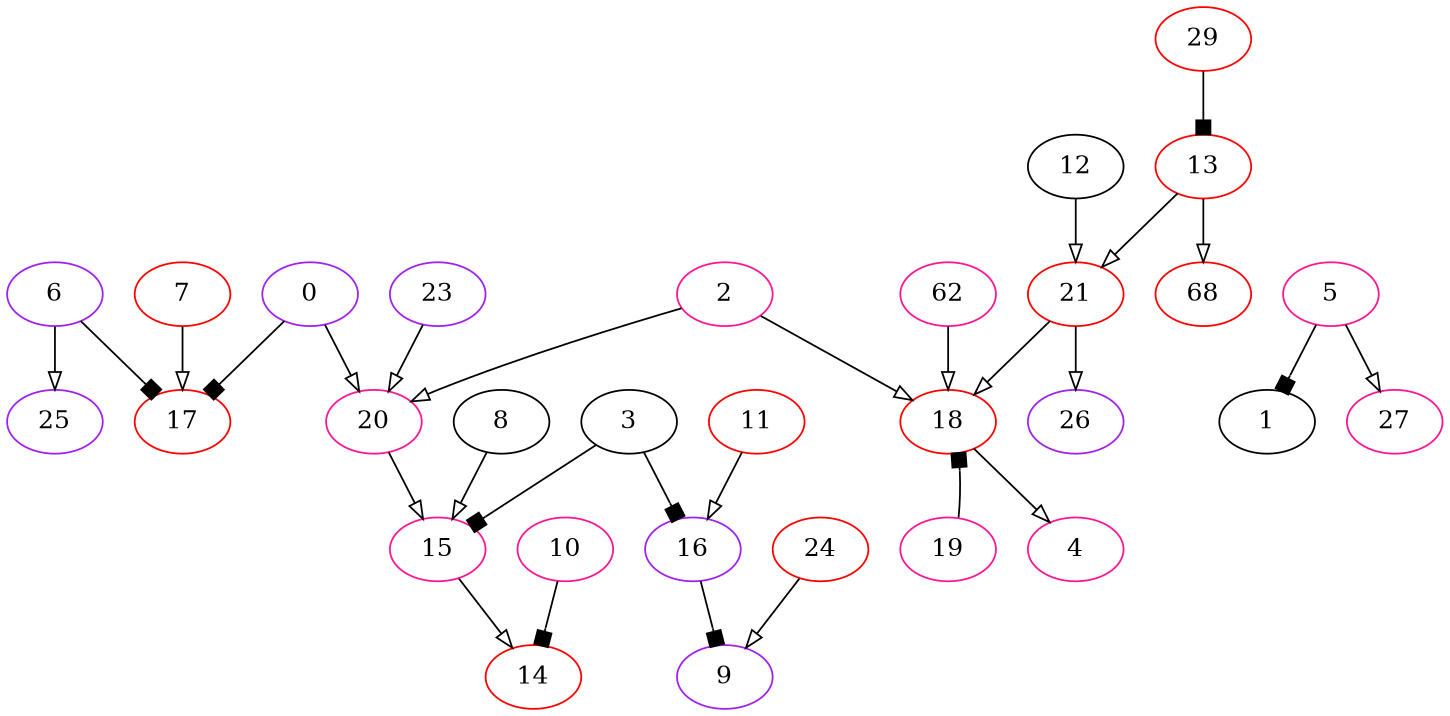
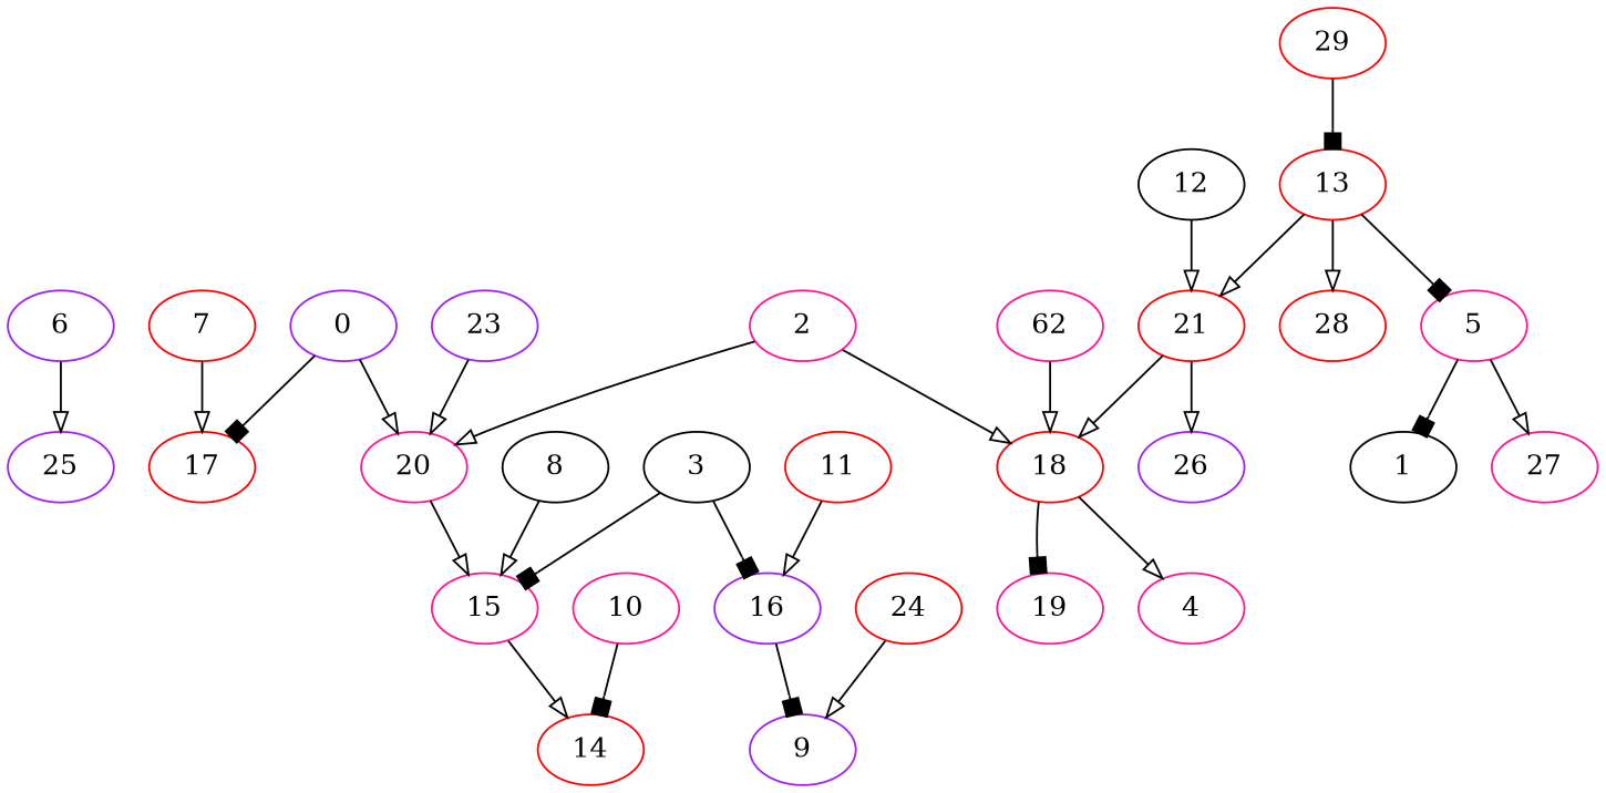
  digraph {
    node [color=red]
    edge [arrowhead=onormal]
    n1 [color=purple label=6]
    n2 [label=17]
    n3 [color=purple label=25]
    n4 [label=18]
    n5 [color=deeppink label=19]
    n6 [color=deeppink label=4]
    n7 [color=deeppink label=20]
    n8 [color=deeppink label=15]
    n9 [label=14]
    n10 [color=black label=3]
    n11 [color=purple label=16]
    n12 [color=purple label=9]
    n13 [color=deeppink label=62]
    n14 [color=purple label=23]
    n15 [color=deeppink label=2]
    n16 [label=13]
    n17 [label=21]
    n18 [color=deeppink label=5]
-   n19 [label=68]
+   n19 [label=28]
    n20 [color=purple label=26]
    n21 [color=black label=1]
    n22 [color=deeppink label=27]
    n23 [color=purple label=0]
    n24 [label=11]
    n25 [color=black label=8]
    n26 [color=black label=12]
    n27 [label=24]
    n28 [label=7]
    n29 [label=29]
    n30 [color=deeppink label=10]
-   n1 -> n2 [arrowhead=box]
    n1 -> n3
-   n5 -> n4 [arrowhead=box]
+   n4 -> n5 [arrowhead=box]
    n4 -> n6
    n7 -> n8
    n8 -> n9
    n10 -> n8 [arrowhead=box]
    n10 -> n11 [arrowhead=box]
    n11 -> n12 [arrowhead=box]
    n13 -> n4
    n14 -> n7
    n15 -> n4
    n15 -> n7
    n16 -> n17
+   n16 -> n18 [arrowhead=box]
    n16 -> n19
    n17 -> n4
    n17 -> n20
    n18 -> n21 [arrowhead=box]
    n18 -> n22
    n23 -> n2 [arrowhead=box]
    n23 -> n7
    n24 -> n11
    n25 -> n8
    n26 -> n17
    n27 -> n12
    n28 -> n2
    n29 -> n16 [arrowhead=box]
    n30 -> n9 [arrowhead=box]
  }
